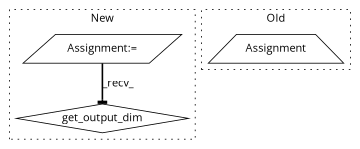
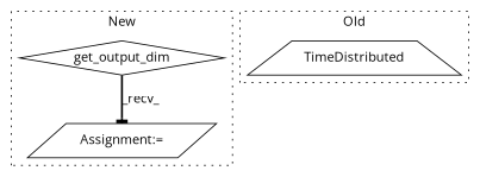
  digraph {
    fontname="Open Sans"
    node [a=32 fontname="Open Sans"]
    n1 [l=16 label=get_output_dim s=2277 shape=diamond]
    n2 [a=7 l=7 label="Assignment:=" s=1382 shape=parallelogram]
-   n3 [l="16,1" label=Assignment s="1702,1737" shape=trapezium]
+   n3 [l="16,1" label=TimeDistributed s="1702,1737" shape=trapezium]
    subgraph cluster_1 {
      label=New
      style=dotted
      n1
      n2
    }
    subgraph cluster_2 {
      label=Old
      style=dotted
      n3
    }
-   n2 -> n1 [label=_recv_ style=bold arrowhead=tee fontname="Open Sans"]
+   n1 -> n2 [label=_recv_ style=bold arrowhead=tee fontname="Open Sans"]
  }
